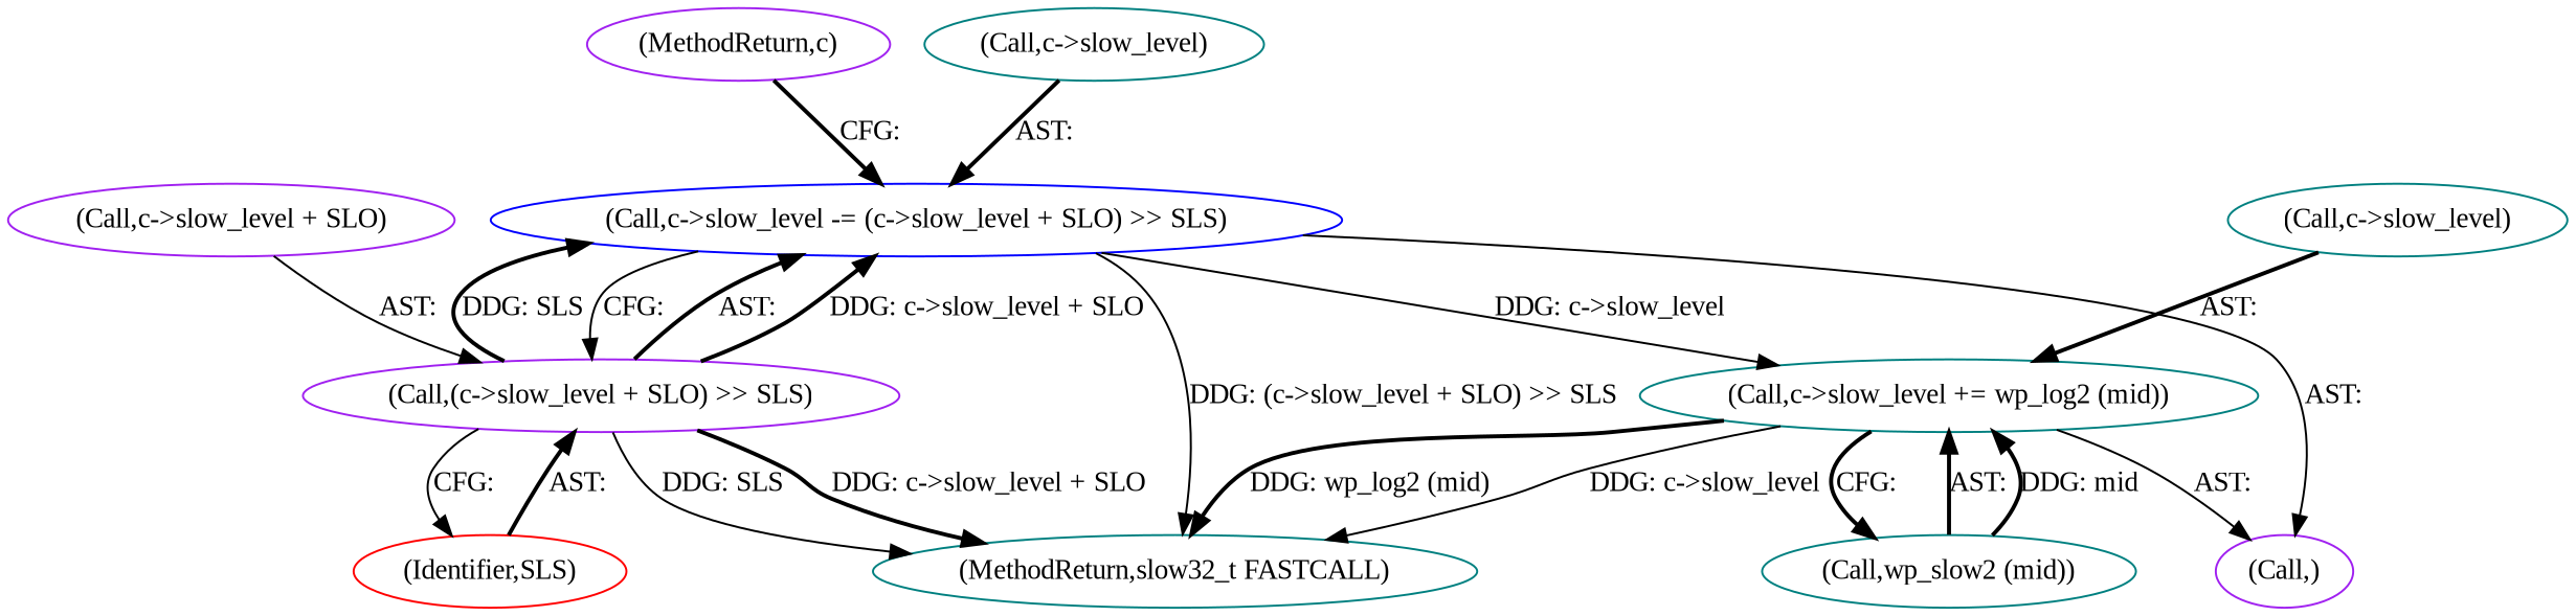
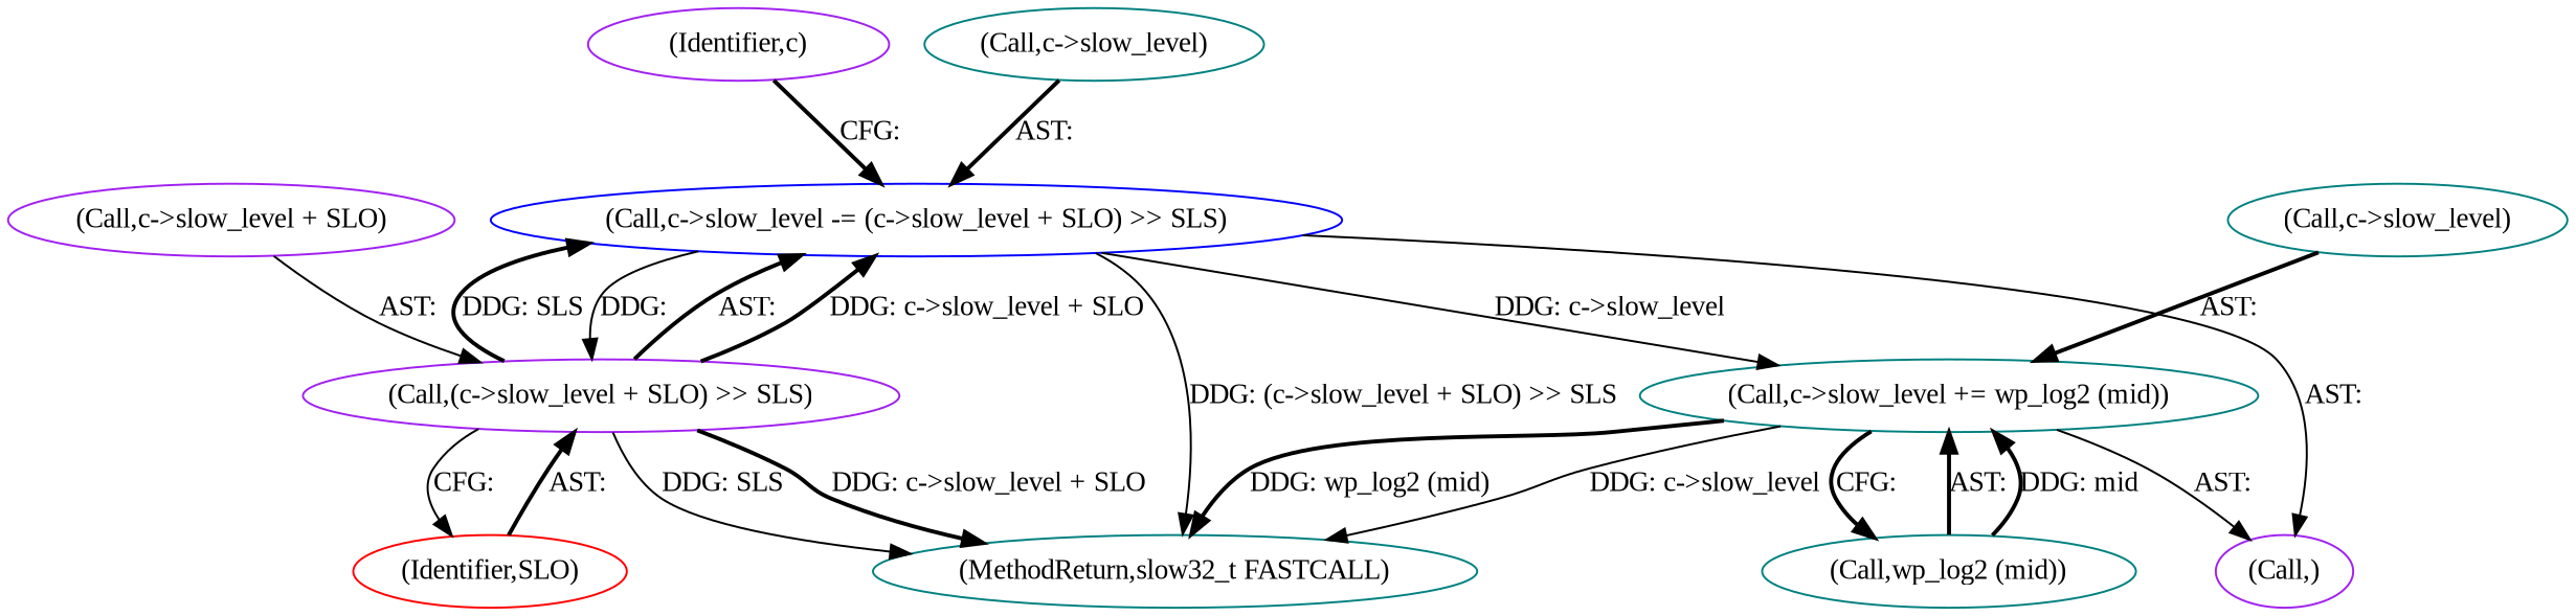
  digraph {
    fontname="Liberation Serif"
    node [color=teal fontname="Liberation Serif"]
    edge [fontname="Liberation Serif" style=bold]
    n1 [color=blue label="(Call,c->slow_level -= (c->slow_level + SLO) >> SLS)"]
    n2 [color=purple label="(Call,(c->slow_level + SLO) >> SLS)"]
    n3 [label="(Call,c->slow_level += wp_log2 (mid))"]
    n4 [label="(MethodReturn,slow32_t FASTCALL)"]
    n5 [color=purple label="(Call,)"]
-   n6 [color=red label="(Identifier,SLS)"]
-   n7 [label="(Call,wp_slow2 (mid))"]
+   n6 [color=red label="(Identifier,SLO)"]
+   n7 [label="(Call,wp_log2 (mid))"]
    n8 [label="(Call,c->slow_level)"]
    n9 [color=purple label="(Call,c->slow_level + SLO)"]
-   n10 [color=purple label="(MethodReturn,c)"]
+   n10 [color=purple label="(Identifier,c)"]
    n11 [label="(Call,c->slow_level)"]
-   n1 -> n2 [label="CFG: " style=solid]
+   n1 -> n2 [label="DDG: " style=solid]
    n1 -> n3 [label="DDG: c->slow_level" style=solid]
    n1 -> n4 [label="DDG: (c->slow_level + SLO) >> SLS" style=solid]
    n1 -> n5 [label="AST: " style=solid]
    n2 -> n1 [label="AST: "]
    n2 -> n1 [label="DDG: c->slow_level + SLO"]
    n2 -> n1 [label="DDG: SLS"]
    n2 -> n4 [label="DDG: SLS" style=solid]
    n2 -> n4 [label="DDG: c->slow_level + SLO"]
    n2 -> n6 [label="CFG: " style=solid]
    n3 -> n4 [label="DDG: c->slow_level" style=solid]
    n3 -> n4 [label="DDG: wp_log2 (mid)"]
    n3 -> n5 [label="AST: " style=solid]
    n3 -> n7 [label="CFG: "]
    n6 -> n2 [label="AST: "]
    n7 -> n3 [label="AST: "]
    n7 -> n3 [label="DDG: mid"]
    n8 -> n3 [label="AST: "]
    n9 -> n2 [label="AST: " style=solid]
    n10 -> n1 [label="CFG: "]
    n11 -> n1 [label="AST: "]
  }
